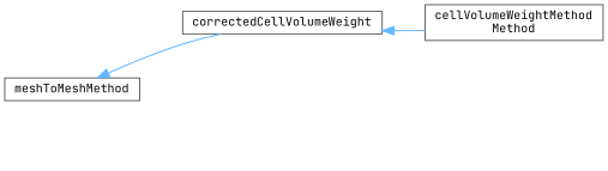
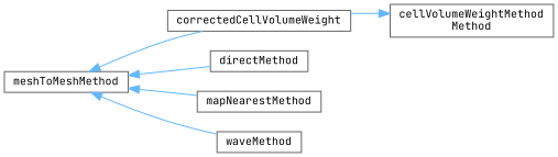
  digraph {
    fontname="JetBrains Mono"
    rankdir=LR
    node [color=grey40 fillcolor=white fontname="JetBrains Mono" fontsize=10 shape=box style=filled]
    edge [color=steelblue1 dir=back fontname="JetBrains Mono" fontsize=10 labelfontname=Helvetica labelfontsize=10 style=solid]
    n1 [height=0.2 label=meshToMeshMethod width=0.4]
    n2 [height=0.2 label=correctedCellVolumeWeight width=0.4]
+   n3 [height=0.2 label=directMethod width=0.4]
+   n4 [height=0.2 label=mapNearestMethod width=0.4]
+   n5 [height=0.2 label=waveMethod width=0.4]
    n6 [height=0.2 label="cellVolumeWeightMethod\lMethod" width=0.4]
    n1 -> n2
-   n2 -> n6
+   n1 -> n3
+   n1 -> n4
+   n1 -> n5
+   n6 -> n2
  }
